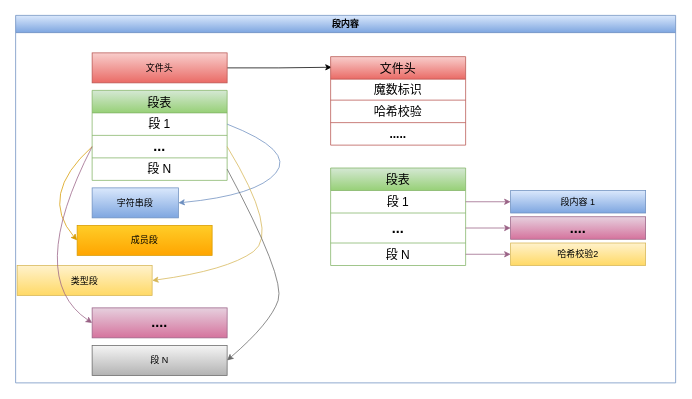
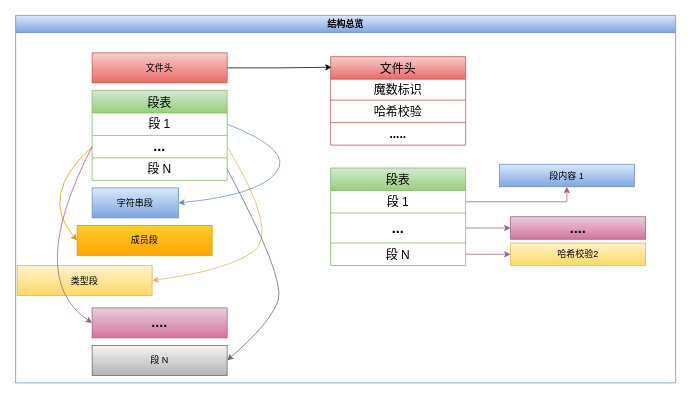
  <mxCell id="0" />
  <mxCell id="1" parent="0" />
- <mxCell id="2" value="段内容" style="swimlane;whiteSpace=wrap;html=1;startSize=23;fillColor=#dae8fc;gradientColor=#7ea6e0;strokeColor=#6c8ebf;" vertex="1" parent="1"><mxGeometry x="20" y="20" width="880" height="490" as="geometry" /></mxCell>
+ <mxCell id="2" value="结构总览" style="swimlane;whiteSpace=wrap;html=1;startSize=23;fillColor=#dae8fc;gradientColor=#7ea6e0;strokeColor=#6c8ebf;" vertex="1" parent="1"><mxGeometry x="20" y="20" width="880" height="490" as="geometry" /></mxCell>
  <mxCell id="3" style="edgeStyle=orthogonalEdgeStyle;rounded=0;orthogonalLoop=1;jettySize=auto;html=1;exitX=1;exitY=0.5;exitDx=0;exitDy=0;entryX=0.008;entryY=0.12;entryDx=0;entryDy=0;entryPerimeter=0;" edge="1" parent="2" source="4" target="35"><mxGeometry relative="1" as="geometry" /></mxCell>
  <mxCell id="4" value="文件头" style="rounded=0;whiteSpace=wrap;html=1;fillColor=#f8cecc;gradientColor=#ea6b66;strokeColor=#b85450;" vertex="1" parent="2"><mxGeometry x="102" y="50" width="180" height="40" as="geometry" /></mxCell>
  <mxCell id="5" value="段表" style="shape=table;startSize=30;container=1;collapsible=0;childLayout=tableLayout;strokeColor=#82b366;fontSize=16;fillColor=#d5e8d4;gradientColor=#97d077;" vertex="1" parent="2"><mxGeometry x="102" y="100" width="180" height="120" as="geometry" /></mxCell>
  <mxCell id="6" value="" style="shape=tableRow;horizontal=0;startSize=0;swimlaneHead=0;swimlaneBody=0;strokeColor=inherit;top=0;left=0;bottom=0;right=0;collapsible=0;dropTarget=0;fillColor=none;points=[[0,0.5],[1,0.5]];portConstraint=eastwest;fontSize=16;" vertex="1" parent="5"><mxGeometry y="30" width="180" height="30" as="geometry" /></mxCell>
  <mxCell id="7" value="段 1" style="shape=partialRectangle;html=1;whiteSpace=wrap;connectable=0;strokeColor=inherit;overflow=hidden;fillColor=none;top=0;left=0;bottom=0;right=0;pointerEvents=1;fontSize=16;" vertex="1" parent="6"><mxGeometry width="180" height="30" as="geometry"><mxRectangle width="180" height="30" as="alternateBounds" /></mxGeometry></mxCell>
  <mxCell id="8" value="" style="shape=tableRow;horizontal=0;startSize=0;swimlaneHead=0;swimlaneBody=0;strokeColor=inherit;top=0;left=0;bottom=0;right=0;collapsible=0;dropTarget=0;fillColor=none;points=[[0,0.5],[1,0.5]];portConstraint=eastwest;fontSize=16;" vertex="1" parent="5"><mxGeometry y="60" width="180" height="30" as="geometry" /></mxCell>
  <mxCell id="9" value="&lt;b&gt;&lt;font style=&quot;font-size: 19px;&quot;&gt;...&lt;/font&gt;&lt;/b&gt;" style="shape=partialRectangle;html=1;whiteSpace=wrap;connectable=0;strokeColor=inherit;overflow=hidden;fillColor=none;top=0;left=0;bottom=0;right=0;pointerEvents=1;fontSize=16;" vertex="1" parent="8"><mxGeometry width="180" height="30" as="geometry"><mxRectangle width="180" height="30" as="alternateBounds" /></mxGeometry></mxCell>
  <mxCell id="10" value="" style="shape=tableRow;horizontal=0;startSize=0;swimlaneHead=0;swimlaneBody=0;strokeColor=inherit;top=0;left=0;bottom=0;right=0;collapsible=0;dropTarget=0;fillColor=none;points=[[0,0.5],[1,0.5]];portConstraint=eastwest;fontSize=16;" vertex="1" parent="5"><mxGeometry y="90" width="180" height="30" as="geometry" /></mxCell>
  <mxCell id="11" value="段 N" style="shape=partialRectangle;html=1;whiteSpace=wrap;connectable=0;strokeColor=inherit;overflow=hidden;fillColor=none;top=0;left=0;bottom=0;right=0;pointerEvents=1;fontSize=16;" vertex="1" parent="10"><mxGeometry width="180" height="30" as="geometry"><mxRectangle width="180" height="30" as="alternateBounds" /></mxGeometry></mxCell>
  <mxCell id="12" value="字符串段" style="rounded=0;whiteSpace=wrap;html=1;fillColor=#dae8fc;gradientColor=#7ea6e0;strokeColor=#6c8ebf;" vertex="1" parent="2"><mxGeometry x="102" y="230" width="115" height="40" as="geometry" /></mxCell>
  <mxCell id="13" value="成员段" style="rounded=0;whiteSpace=wrap;html=1;fillColor=#ffcd28;gradientColor=#ffa500;strokeColor=#d79b00;" vertex="1" parent="2"><mxGeometry x="82" y="280" width="180" height="40" as="geometry" /></mxCell>
  <mxCell id="14" value="类型段" style="rounded=0;whiteSpace=wrap;html=1;fillColor=#fff2cc;gradientColor=#ffd966;strokeColor=#d6b656;" vertex="1" parent="2"><mxGeometry x="2" y="333.5" width="180" height="40" as="geometry" /></mxCell>
  <mxCell id="15" value="...." style="rounded=0;whiteSpace=wrap;html=1;fillColor=#e6d0de;gradientColor=#d5739d;strokeColor=#996185;fontStyle=1;fontSize=19;" vertex="1" parent="2"><mxGeometry x="102" y="390" width="180" height="40" as="geometry" /></mxCell>
  <mxCell id="16" value="段&amp;nbsp;N" style="rounded=0;whiteSpace=wrap;html=1;fillColor=#f5f5f5;gradientColor=#b3b3b3;strokeColor=#666666;" vertex="1" parent="2"><mxGeometry x="102" y="440" width="180" height="40" as="geometry" /></mxCell>
  <mxCell id="17" value="" style="curved=1;endArrow=classic;html=1;rounded=0;exitX=1;exitY=0.5;exitDx=0;exitDy=0;entryX=1;entryY=0.5;entryDx=0;entryDy=0;fillColor=#dae8fc;gradientColor=#7ea6e0;strokeColor=#6c8ebf;" edge="1" parent="2" source="6" target="12"><mxGeometry width="50" height="50" relative="1" as="geometry"><mxPoint x="282" y="390" as="sourcePoint" /><mxPoint x="332" y="340" as="targetPoint" /><Array as="points"><mxPoint x="372" y="180" /><mxPoint x="322" y="240" /></Array></mxGeometry></mxCell>
  <mxCell id="18" value="" style="curved=1;endArrow=classic;html=1;rounded=0;exitX=0;exitY=0.5;exitDx=0;exitDy=0;fillColor=#ffcd28;gradientColor=#ffa500;strokeColor=#d79b00;entryX=0;entryY=0.5;entryDx=0;entryDy=0;" edge="1" parent="2" source="8" target="13"><mxGeometry width="50" height="50" relative="1" as="geometry"><mxPoint x="330" y="390" as="sourcePoint" /><mxPoint x="146" y="300" as="targetPoint" /><Array as="points"><mxPoint x="30" y="240" /></Array></mxGeometry></mxCell>
  <mxCell id="19" value="" style="curved=1;endArrow=classic;html=1;rounded=0;entryX=1;entryY=0.5;entryDx=0;entryDy=0;exitX=1;exitY=0.5;exitDx=0;exitDy=0;fillColor=#fff2cc;gradientColor=#ffd966;strokeColor=#d6b656;" edge="1" parent="2" source="8" target="14"><mxGeometry width="50" height="50" relative="1" as="geometry"><mxPoint x="282" y="390" as="sourcePoint" /><mxPoint x="332" y="340" as="targetPoint" /><Array as="points"><mxPoint x="352" y="290" /><mxPoint x="282" y="340" /></Array></mxGeometry></mxCell>
  <mxCell id="20" value="" style="curved=1;endArrow=classic;html=1;rounded=0;entryX=0;entryY=0.5;entryDx=0;entryDy=0;exitX=0;exitY=0.5;exitDx=0;exitDy=0;fillColor=#e6d0de;gradientColor=#d5739d;strokeColor=#996185;" edge="1" parent="2" source="8" target="15"><mxGeometry width="50" height="50" relative="1" as="geometry"><mxPoint x="282" y="390" as="sourcePoint" /><mxPoint x="332" y="340" as="targetPoint" /><Array as="points"><mxPoint x="12" y="350" /></Array></mxGeometry></mxCell>
  <mxCell id="21" value="" style="curved=1;endArrow=classic;html=1;rounded=0;entryX=1;entryY=0.5;entryDx=0;entryDy=0;exitX=1;exitY=0.5;exitDx=0;exitDy=0;fillColor=#f5f5f5;gradientColor=#b3b3b3;strokeColor=#666666;" edge="1" parent="2" source="10" target="16"><mxGeometry width="50" height="50" relative="1" as="geometry"><mxPoint x="330" y="390" as="sourcePoint" /><mxPoint x="380" y="340" as="targetPoint" /><Array as="points"><mxPoint x="360" y="350" /><mxPoint x="340" y="410" /></Array></mxGeometry></mxCell>
  <mxCell id="22" value="段表" style="shape=table;startSize=30;container=1;collapsible=0;childLayout=tableLayout;strokeColor=#82b366;fontSize=16;fillColor=#d5e8d4;gradientColor=#97d077;" vertex="1" parent="2"><mxGeometry x="420" y="203.5" width="180" height="130" as="geometry" /></mxCell>
  <mxCell id="23" value="" style="shape=tableRow;horizontal=0;startSize=0;swimlaneHead=0;swimlaneBody=0;strokeColor=inherit;top=0;left=0;bottom=0;right=0;collapsible=0;dropTarget=0;fillColor=none;points=[[0,0.5],[1,0.5]];portConstraint=eastwest;fontSize=16;" vertex="1" parent="22"><mxGeometry y="30" width="180" height="30" as="geometry" /></mxCell>
  <mxCell id="24" value="段 1" style="shape=partialRectangle;html=1;whiteSpace=wrap;connectable=0;strokeColor=inherit;overflow=hidden;fillColor=none;top=0;left=0;bottom=0;right=0;pointerEvents=1;fontSize=16;" vertex="1" parent="23"><mxGeometry width="180" height="30" as="geometry"><mxRectangle width="180" height="30" as="alternateBounds" /></mxGeometry></mxCell>
  <mxCell id="25" value="" style="shape=tableRow;horizontal=0;startSize=0;swimlaneHead=0;swimlaneBody=0;strokeColor=inherit;top=0;left=0;bottom=0;right=0;collapsible=0;dropTarget=0;fillColor=none;points=[[0,0.5],[1,0.5]];portConstraint=eastwest;fontSize=16;" vertex="1" parent="22"><mxGeometry y="60" width="180" height="40" as="geometry" /></mxCell>
  <mxCell id="26" value="&lt;b&gt;&lt;font style=&quot;font-size: 19px;&quot;&gt;...&lt;/font&gt;&lt;/b&gt;" style="shape=partialRectangle;html=1;whiteSpace=wrap;connectable=0;strokeColor=inherit;overflow=hidden;fillColor=none;top=0;left=0;bottom=0;right=0;pointerEvents=1;fontSize=16;" vertex="1" parent="25"><mxGeometry width="180" height="40" as="geometry"><mxRectangle width="180" height="40" as="alternateBounds" /></mxGeometry></mxCell>
  <mxCell id="27" value="" style="shape=tableRow;horizontal=0;startSize=0;swimlaneHead=0;swimlaneBody=0;strokeColor=inherit;top=0;left=0;bottom=0;right=0;collapsible=0;dropTarget=0;fillColor=none;points=[[0,0.5],[1,0.5]];portConstraint=eastwest;fontSize=16;" vertex="1" parent="22"><mxGeometry y="100" width="180" height="30" as="geometry" /></mxCell>
  <mxCell id="28" value="段 N" style="shape=partialRectangle;html=1;whiteSpace=wrap;connectable=0;strokeColor=inherit;overflow=hidden;fillColor=none;top=0;left=0;bottom=0;right=0;pointerEvents=1;fontSize=16;" vertex="1" parent="27"><mxGeometry width="180" height="30" as="geometry"><mxRectangle width="180" height="30" as="alternateBounds" /></mxGeometry></mxCell>
- <mxCell id="29" value="段内容 1" style="rounded=0;whiteSpace=wrap;html=1;fillColor=#dae8fc;gradientColor=#7ea6e0;strokeColor=#6c8ebf;" vertex="1" parent="2"><mxGeometry x="660" y="233.5" width="180" height="30" as="geometry" /></mxCell>
+ <mxCell id="29" value="段内容 1" style="rounded=0;whiteSpace=wrap;html=1;fillColor=#dae8fc;gradientColor=#7ea6e0;strokeColor=#6c8ebf;" vertex="1" parent="2"><mxGeometry x="645" y="198.5" width="180" height="30" as="geometry" /></mxCell>
  <mxCell id="30" style="edgeStyle=orthogonalEdgeStyle;rounded=0;orthogonalLoop=1;jettySize=auto;html=1;exitX=1;exitY=0.5;exitDx=0;exitDy=0;fillColor=#e6d0de;gradientColor=#d5739d;strokeColor=#996185;" edge="1" parent="2" source="23" target="29"><mxGeometry relative="1" as="geometry" /></mxCell>
  <mxCell id="31" value="...." style="rounded=0;whiteSpace=wrap;html=1;fillColor=#e6d0de;gradientColor=#d5739d;strokeColor=#996185;fontStyle=1;fontSize=19;" vertex="1" parent="2"><mxGeometry x="660" y="268.5" width="180" height="30" as="geometry" /></mxCell>
  <mxCell id="32" style="edgeStyle=orthogonalEdgeStyle;rounded=0;orthogonalLoop=1;jettySize=auto;html=1;exitX=1;exitY=0.5;exitDx=0;exitDy=0;fillColor=#e6d0de;gradientColor=#d5739d;strokeColor=#996185;" edge="1" parent="2" source="25" target="31"><mxGeometry relative="1" as="geometry" /></mxCell>
  <mxCell id="33" value="哈希校验2" style="rounded=0;whiteSpace=wrap;html=1;fillColor=#fff2cc;gradientColor=#ffd966;strokeColor=#d6b656;" vertex="1" parent="2"><mxGeometry x="660" y="303.5" width="180" height="30" as="geometry" /></mxCell>
  <mxCell id="34" style="edgeStyle=orthogonalEdgeStyle;rounded=0;orthogonalLoop=1;jettySize=auto;html=1;exitX=1;exitY=0.5;exitDx=0;exitDy=0;entryX=0;entryY=0.5;entryDx=0;entryDy=0;fillColor=#e6d0de;gradientColor=#d5739d;strokeColor=#996185;" edge="1" parent="2" source="27" target="33"><mxGeometry relative="1" as="geometry" /></mxCell>
  <mxCell id="35" value="文件头" style="shape=table;startSize=30;container=1;collapsible=0;childLayout=tableLayout;strokeColor=#b85450;fontSize=16;fillColor=#f8cecc;gradientColor=#ea6b66;" vertex="1" parent="2"><mxGeometry x="420" y="55" width="180" height="118" as="geometry" /></mxCell>
  <mxCell id="36" value="" style="shape=tableRow;horizontal=0;startSize=0;swimlaneHead=0;swimlaneBody=0;strokeColor=inherit;top=0;left=0;bottom=0;right=0;collapsible=0;dropTarget=0;fillColor=none;points=[[0,0.5],[1,0.5]];portConstraint=eastwest;fontSize=16;" vertex="1" parent="35"><mxGeometry y="30" width="180" height="28" as="geometry" /></mxCell>
  <mxCell id="37" value="魔数标识" style="shape=partialRectangle;html=1;whiteSpace=wrap;connectable=0;strokeColor=inherit;overflow=hidden;fillColor=none;top=0;left=0;bottom=0;right=0;pointerEvents=1;fontSize=16;" vertex="1" parent="36"><mxGeometry width="180" height="28" as="geometry"><mxRectangle width="180" height="28" as="alternateBounds" /></mxGeometry></mxCell>
  <mxCell id="38" value="" style="shape=tableRow;horizontal=0;startSize=0;swimlaneHead=0;swimlaneBody=0;strokeColor=inherit;top=0;left=0;bottom=0;right=0;collapsible=0;dropTarget=0;fillColor=none;points=[[0,0.5],[1,0.5]];portConstraint=eastwest;fontSize=16;" vertex="1" parent="35"><mxGeometry y="58" width="180" height="30" as="geometry" /></mxCell>
  <mxCell id="39" value="哈希校验" style="shape=partialRectangle;html=1;whiteSpace=wrap;connectable=0;strokeColor=inherit;overflow=hidden;fillColor=none;top=0;left=0;bottom=0;right=0;pointerEvents=1;fontSize=16;" vertex="1" parent="38"><mxGeometry width="180" height="30" as="geometry"><mxRectangle width="180" height="30" as="alternateBounds" /></mxGeometry></mxCell>
  <mxCell id="40" value="" style="shape=tableRow;horizontal=0;startSize=0;swimlaneHead=0;swimlaneBody=0;strokeColor=inherit;top=0;left=0;bottom=0;right=0;collapsible=0;dropTarget=0;fillColor=none;points=[[0,0.5],[1,0.5]];portConstraint=eastwest;fontSize=16;" vertex="1" parent="35"><mxGeometry y="88" width="180" height="30" as="geometry" /></mxCell>
  <mxCell id="41" value="....." style="shape=partialRectangle;html=1;whiteSpace=wrap;connectable=0;strokeColor=inherit;overflow=hidden;fillColor=none;top=0;left=0;bottom=0;right=0;pointerEvents=1;fontSize=16;fontStyle=1" vertex="1" parent="40"><mxGeometry width="180" height="30" as="geometry"><mxRectangle width="180" height="30" as="alternateBounds" /></mxGeometry></mxCell>
